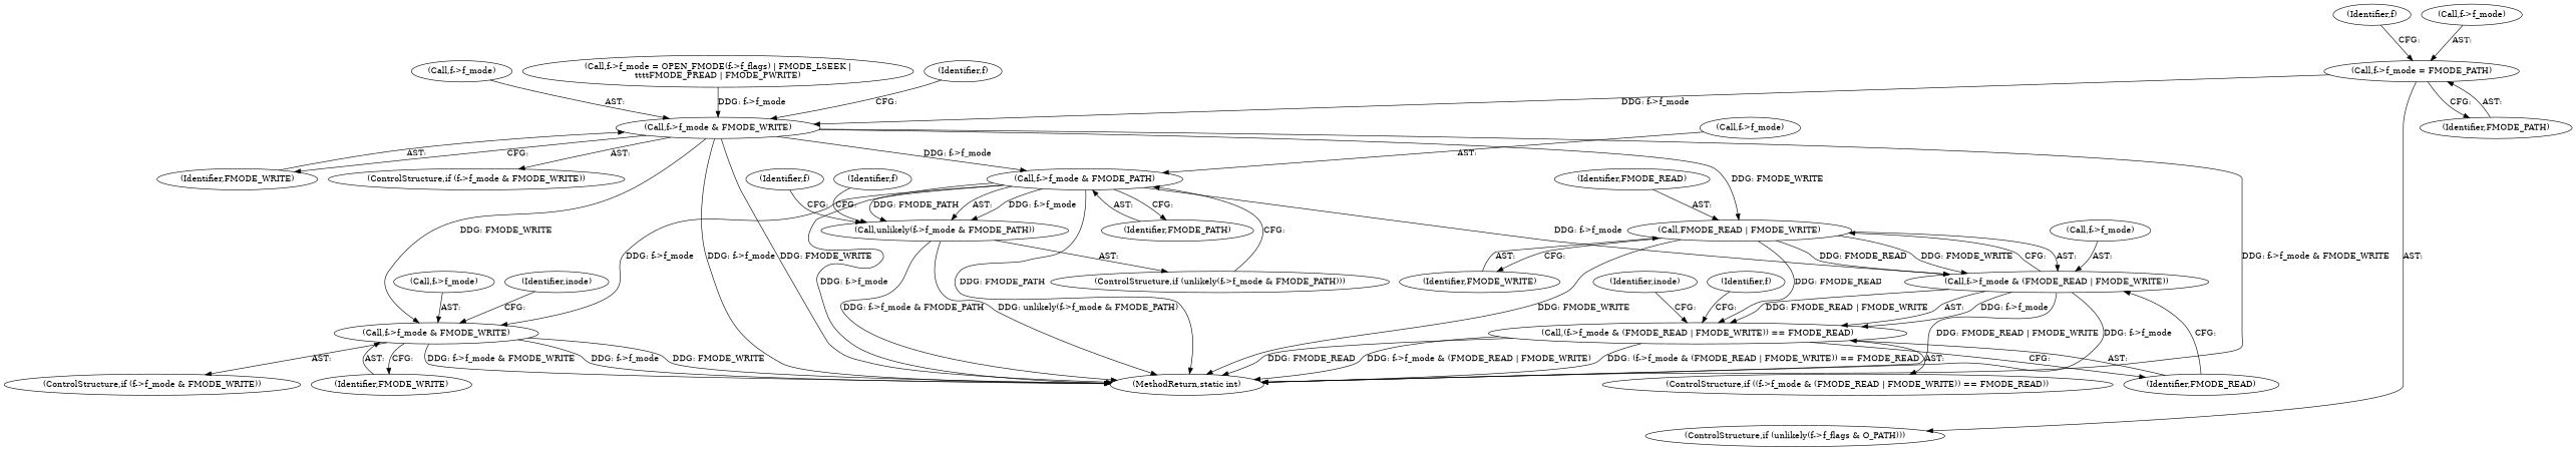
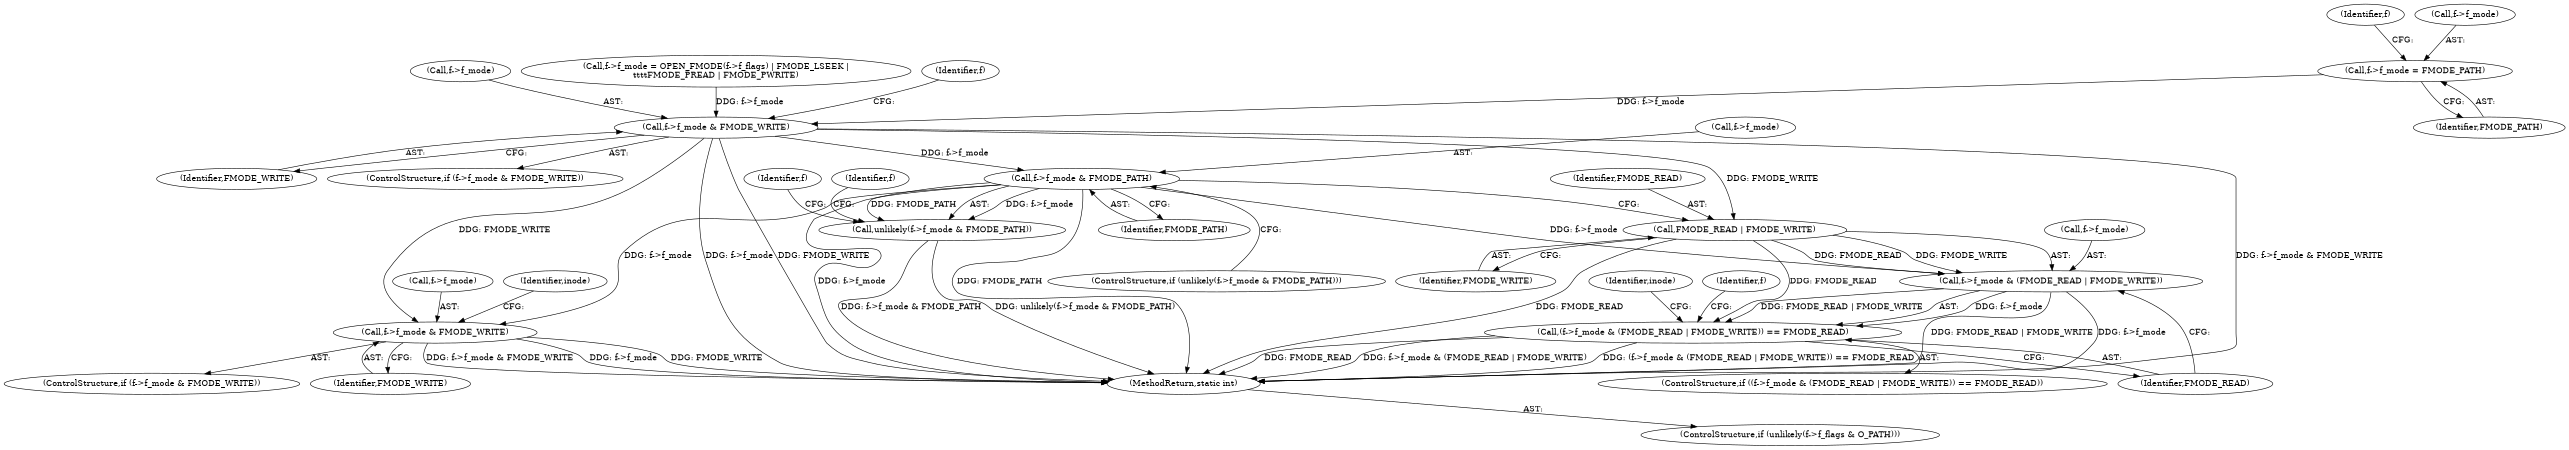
  digraph {
    n1 [label="(Call,f->f_mode = FMODE_PATH)"]
    n2 [label="(Call,f->f_mode & FMODE_WRITE)"]
    n3 [label="(Identifier,FMODE_PATH)"]
    n4 [label="(ControlStructure,if (unlikely(f->f_flags & O_PATH)))"]
    n5 [label="(MethodReturn,static int)"]
    n6 [label="(Call,f->f_mode & FMODE_PATH)"]
    n7 [label="(Call,f->f_mode & FMODE_WRITE)"]
    n8 [label="(Call,FMODE_READ | FMODE_WRITE)"]
    n9 [label="(Identifier,FMODE_WRITE)"]
    n10 [label="(ControlStructure,if (f->f_mode & FMODE_WRITE))"]
    n11 [label="(Call,unlikely(f->f_mode & FMODE_PATH))"]
    n12 [label="(Call,f->f_mode & (FMODE_READ | FMODE_WRITE))"]
    n13 [label="(Identifier,FMODE_PATH)"]
    n14 [label="(Identifier,FMODE_WRITE)"]
    n15 [label="(ControlStructure,if (f->f_mode & FMODE_WRITE))"]
    n16 [label="(Call,(f->f_mode & (FMODE_READ | FMODE_WRITE)) == FMODE_READ)"]
    n17 [label="(Identifier,FMODE_WRITE)"]
    n18 [label="(ControlStructure,if (unlikely(f->f_mode & FMODE_PATH)))"]
    n19 [label="(ControlStructure,if ((f->f_mode & (FMODE_READ | FMODE_WRITE)) == FMODE_READ))"]
    n20 [label="(Identifier,FMODE_READ)"]
    n21 [label="(Identifier,f)"]
    n22 [label="(Call,f->f_mode)"]
    n23 [label="(Call,f->f_mode)"]
    n24 [label="(Identifier,inode)"]
    n25 [label="(Call,f->f_mode)"]
    n26 [label="(Call,f->f_mode = OPEN_FMODE(f->f_flags) | FMODE_LSEEK |\n\t\t\t\tFMODE_PREAD | FMODE_PWRITE)"]
    n27 [label="(Identifier,FMODE_READ)"]
    n28 [label="(Call,f->f_mode)"]
    n29 [label="(Identifier,f)"]
    n30 [label="(Identifier,f)"]
    n31 [label="(Identifier,f)"]
    n32 [label="(Call,f->f_mode)"]
    n33 [label="(Identifier,inode)"]
    n34 [label="(Identifier,f)"]
    n1 -> n2 [label="DDG: f->f_mode"]
    n1 -> n3 [label="CFG: "]
-   n1 -> n4 [label="AST: "]
+   n5 -> n4 [label="AST: "]
    n2 -> n5 [label="DDG: f->f_mode"]
    n2 -> n5 [label="DDG: FMODE_WRITE"]
    n2 -> n5 [label="DDG: f->f_mode & FMODE_WRITE"]
    n2 -> n6 [label="DDG: f->f_mode"]
    n2 -> n7 [label="DDG: FMODE_WRITE"]
    n2 -> n8 [label="DDG: FMODE_WRITE"]
    n2 -> n9 [label="CFG: "]
    n2 -> n10 [label="AST: "]
    n3 -> n1 [label="AST: "]
    n6 -> n5 [label="DDG: f->f_mode"]
    n6 -> n5 [label="DDG: FMODE_PATH"]
    n6 -> n7 [label="DDG: f->f_mode"]
    n6 -> n11 [label="AST: "]
    n6 -> n11 [label="DDG: f->f_mode"]
    n6 -> n11 [label="DDG: FMODE_PATH"]
    n6 -> n12 [label="DDG: f->f_mode"]
    n6 -> n13 [label="CFG: "]
    n7 -> n5 [label="DDG: f->f_mode"]
    n7 -> n5 [label="DDG: FMODE_WRITE"]
    n7 -> n5 [label="DDG: f->f_mode & FMODE_WRITE"]
    n7 -> n14 [label="CFG: "]
    n7 -> n15 [label="AST: "]
-   n8 -> n5 [label="DDG: FMODE_WRITE"]
+   n8 -> n5 [label="DDG: FMODE_READ"]
    n8 -> n12 [label="AST: "]
    n8 -> n12 [label="DDG: FMODE_READ"]
    n8 -> n12 [label="DDG: FMODE_WRITE"]
    n8 -> n16 [label="DDG: FMODE_READ"]
    n8 -> n17 [label="CFG: "]
    n9 -> n2 [label="AST: "]
    n11 -> n5 [label="DDG: f->f_mode & FMODE_PATH"]
    n11 -> n5 [label="DDG: unlikely(f->f_mode & FMODE_PATH)"]
-   n11 -> n18 [label="AST: "]
    n12 -> n5 [label="DDG: FMODE_READ | FMODE_WRITE"]
    n12 -> n5 [label="DDG: f->f_mode"]
-   n12 -> n8 [label="CFG: "]
+   n6 -> n8 [label="CFG: "]
    n12 -> n16 [label="AST: "]
    n12 -> n16 [label="DDG: f->f_mode"]
    n12 -> n16 [label="DDG: FMODE_READ | FMODE_WRITE"]
    n13 -> n6 [label="AST: "]
    n14 -> n7 [label="AST: "]
    n16 -> n5 [label="DDG: (f->f_mode & (FMODE_READ | FMODE_WRITE)) == FMODE_READ"]
    n16 -> n5 [label="DDG: FMODE_READ"]
    n16 -> n5 [label="DDG: f->f_mode & (FMODE_READ | FMODE_WRITE)"]
    n16 -> n19 [label="AST: "]
    n16 -> n20 [label="CFG: "]
    n17 -> n8 [label="AST: "]
    n18 -> n6 [label="CFG: "]
    n20 -> n12 [label="CFG: "]
    n20 -> n16 [label="AST: "]
    n21 -> n1 [label="CFG: "]
    n22 -> n7 [label="AST: "]
    n23 -> n2 [label="AST: "]
    n24 -> n16 [label="CFG: "]
    n25 -> n12 [label="AST: "]
    n26 -> n2 [label="DDG: f->f_mode"]
    n27 -> n8 [label="AST: "]
    n28 -> n1 [label="AST: "]
    n29 -> n11 [label="CFG: "]
    n30 -> n16 [label="CFG: "]
    n31 -> n2 [label="CFG: "]
    n32 -> n6 [label="AST: "]
    n33 -> n7 [label="CFG: "]
    n34 -> n11 [label="CFG: "]
  }
